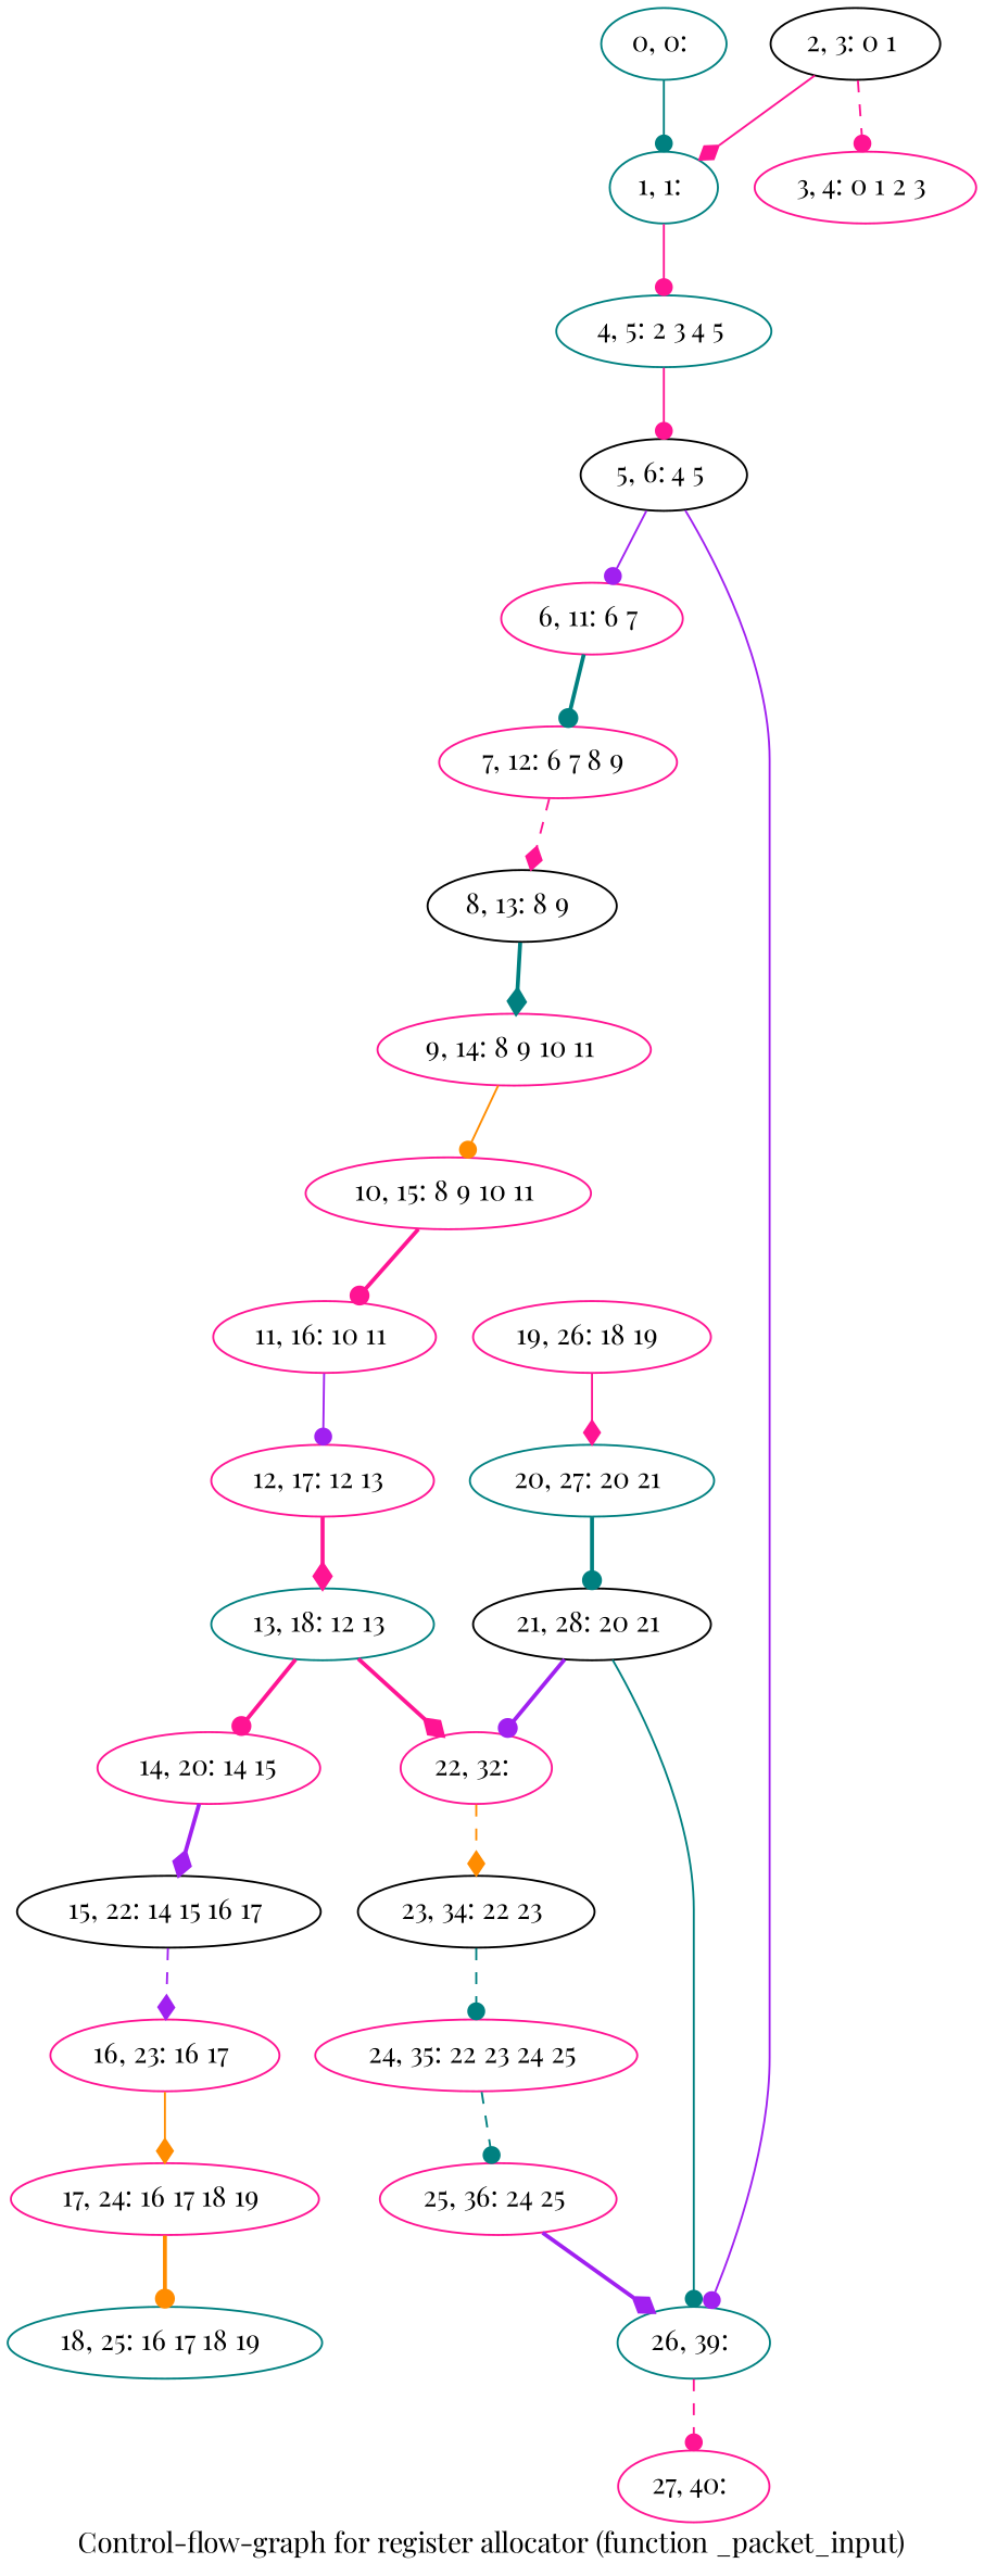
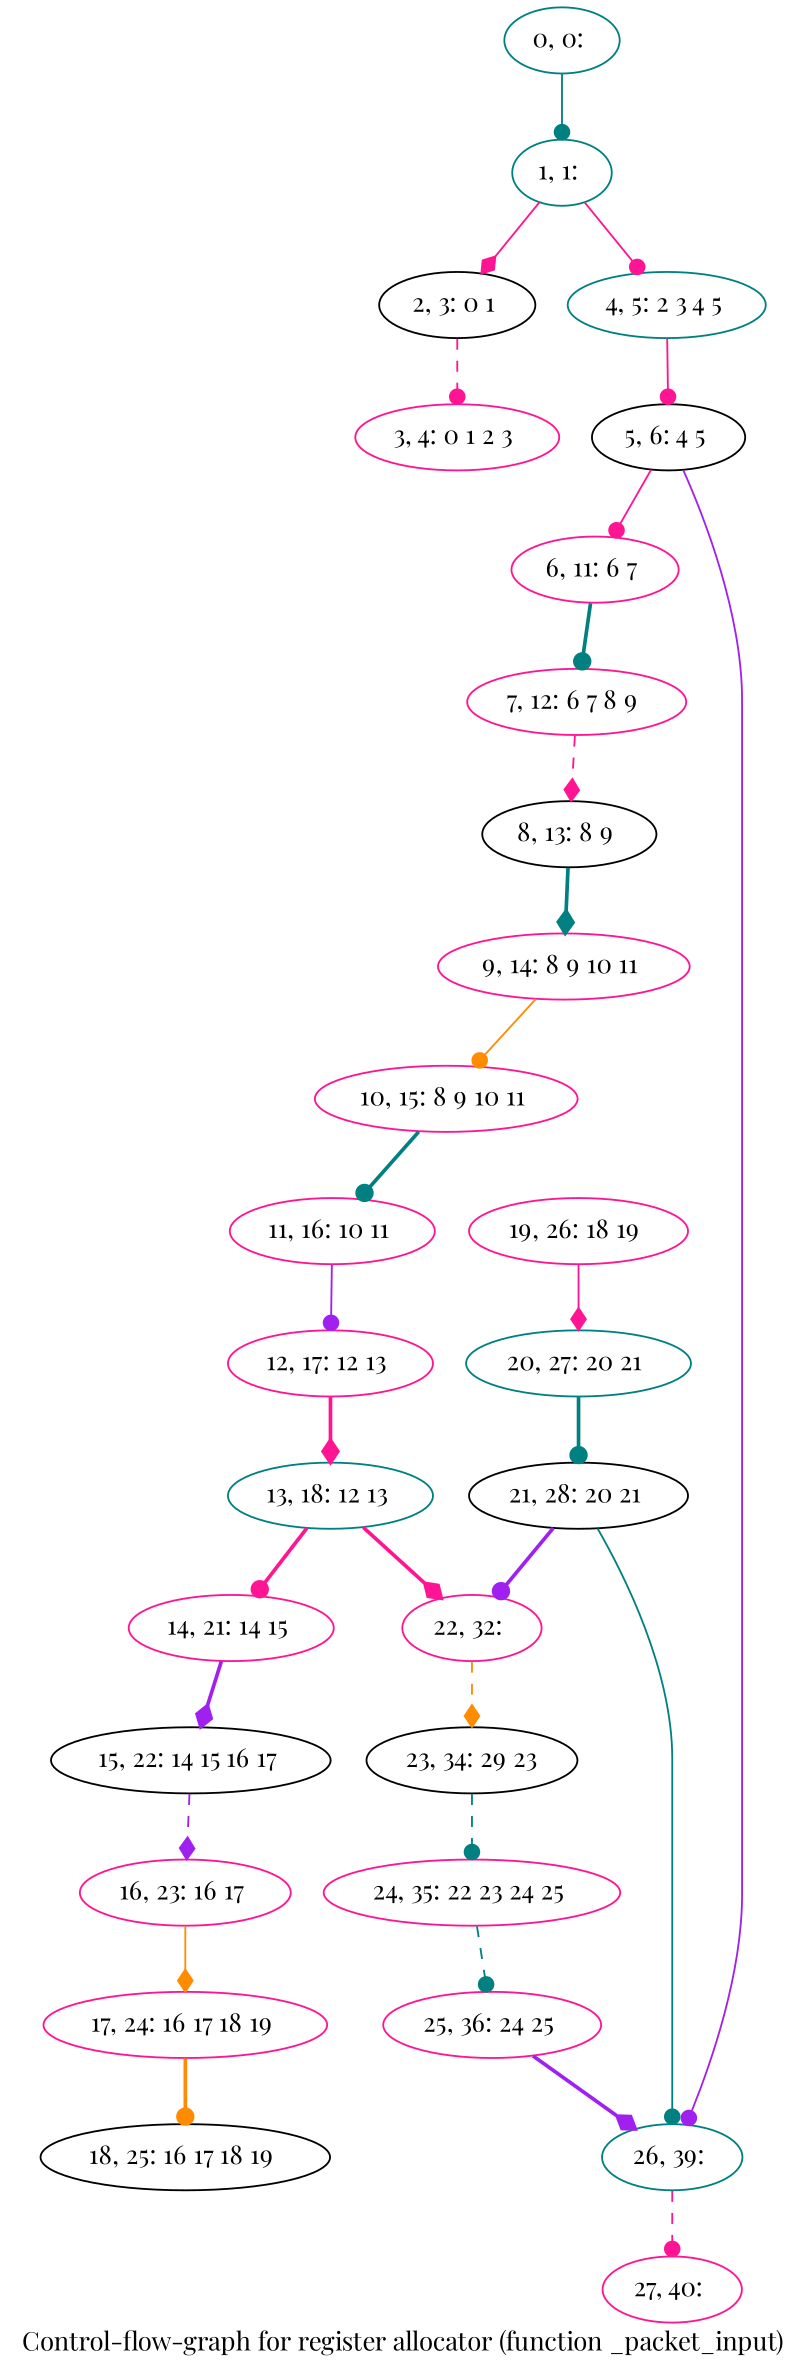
  digraph {
    fontname="Playfair Display"
    label="Control-flow-graph for register allocator (function _packet_input)"
    node [color=deeppink fontname="Playfair Display"]
    edge [arrowhead=dot color=deeppink fontname="Playfair Display" style=solid]
    n1 [color=teal label="0, 0: "]
    n2 [color=teal label="1, 1: "]
    n3 [color=black label="2, 3: 0 1 "]
    n4 [color=teal label="4, 5: 2 3 4 5 "]
    n5 [label="3, 4: 0 1 2 3 "]
    n6 [color=black label="5, 6: 4 5 "]
    n7 [label="6, 11: 6 7 "]
    n8 [color=teal label="26, 39: "]
    n9 [label="7, 12: 6 7 8 9 "]
    n10 [label="27, 40: "]
    n11 [color=black label="8, 13: 8 9 "]
    n12 [label="9, 14: 8 9 10 11 "]
    n13 [label="10, 15: 8 9 10 11 "]
    n14 [label="11, 16: 10 11 "]
    n15 [label="12, 17: 12 13 "]
    n16 [color=teal label="13, 18: 12 13 "]
-   n17 [label="14, 20: 14 15"]
+   n17 [label="14, 21: 14 15 "]
    n18 [label="22, 32: "]
    n19 [color=black label="15, 22: 14 15 16 17 "]
-   n20 [color=black label="23, 34: 22 23 "]
+   n20 [color=black label="23, 34: 29 23"]
    n21 [label="16, 23: 16 17 "]
    n22 [label="17, 24: 16 17 18 19 "]
-   n23 [color=teal label="18, 25: 16 17 18 19 "]
+   n23 [color=black label="18, 25: 16 17 18 19 "]
    n24 [label="19, 26: 18 19 "]
    n25 [color=teal label="20, 27: 20 21 "]
    n26 [color=black label="21, 28: 20 21 "]
    n27 [label="24, 35: 22 23 24 25 "]
    n28 [label="25, 36: 24 25 "]
    n1 -> n2 [color=teal]
-   n3 -> n2 [arrowhead=diamond]
+   n2 -> n3 [arrowhead=diamond]
    n2 -> n4
    n3 -> n5 [style=dashed]
    n4 -> n6
-   n6 -> n7 [color=purple]
+   n6 -> n7
    n6 -> n8 [color=purple]
    n7 -> n9 [color=teal style=bold]
    n8 -> n10 [style=dashed]
    n9 -> n11 [arrowhead=diamond style=dashed]
    n11 -> n12 [arrowhead=diamond color=teal style=bold]
    n12 -> n13 [color=darkorange]
-   n13 -> n14 [style=bold]
+   n13 -> n14 [color=teal style=bold]
    n14 -> n15 [color=purple]
    n15 -> n16 [arrowhead=diamond style=bold]
    n16 -> n17 [style=bold]
    n16 -> n18 [arrowhead=diamond style=bold]
    n17 -> n19 [arrowhead=diamond color=purple style=bold]
    n18 -> n20 [arrowhead=diamond color=darkorange style=dashed]
    n19 -> n21 [arrowhead=diamond color=purple style=dashed]
    n20 -> n27 [color=teal style=dashed]
    n21 -> n22 [arrowhead=diamond color=darkorange]
    n22 -> n23 [color=darkorange style=bold]
    n24 -> n25 [arrowhead=diamond]
    n25 -> n26 [color=teal style=bold]
    n26 -> n8 [color=teal]
    n26 -> n18 [color=purple style=bold]
    n27 -> n28 [color=teal style=dashed]
    n28 -> n8 [arrowhead=diamond color=purple style=bold]
  }
